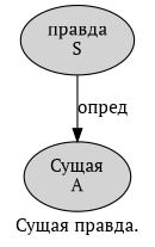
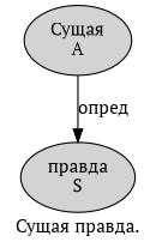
  digraph {
    label="Сущая правда."
    fontname="PT Serif"
    node [fillcolor=lightgray penwidth=1 shape=ellipse style=filled fontname="PT Serif"]
    n1 [label="Сущая\nA"]
    n2 [label="правда\nS"]
-   n2 -> n1 [label="опред" fontname="PT Serif"]
+   n1 -> n2 [label="опред" fontname="PT Serif"]
  }
